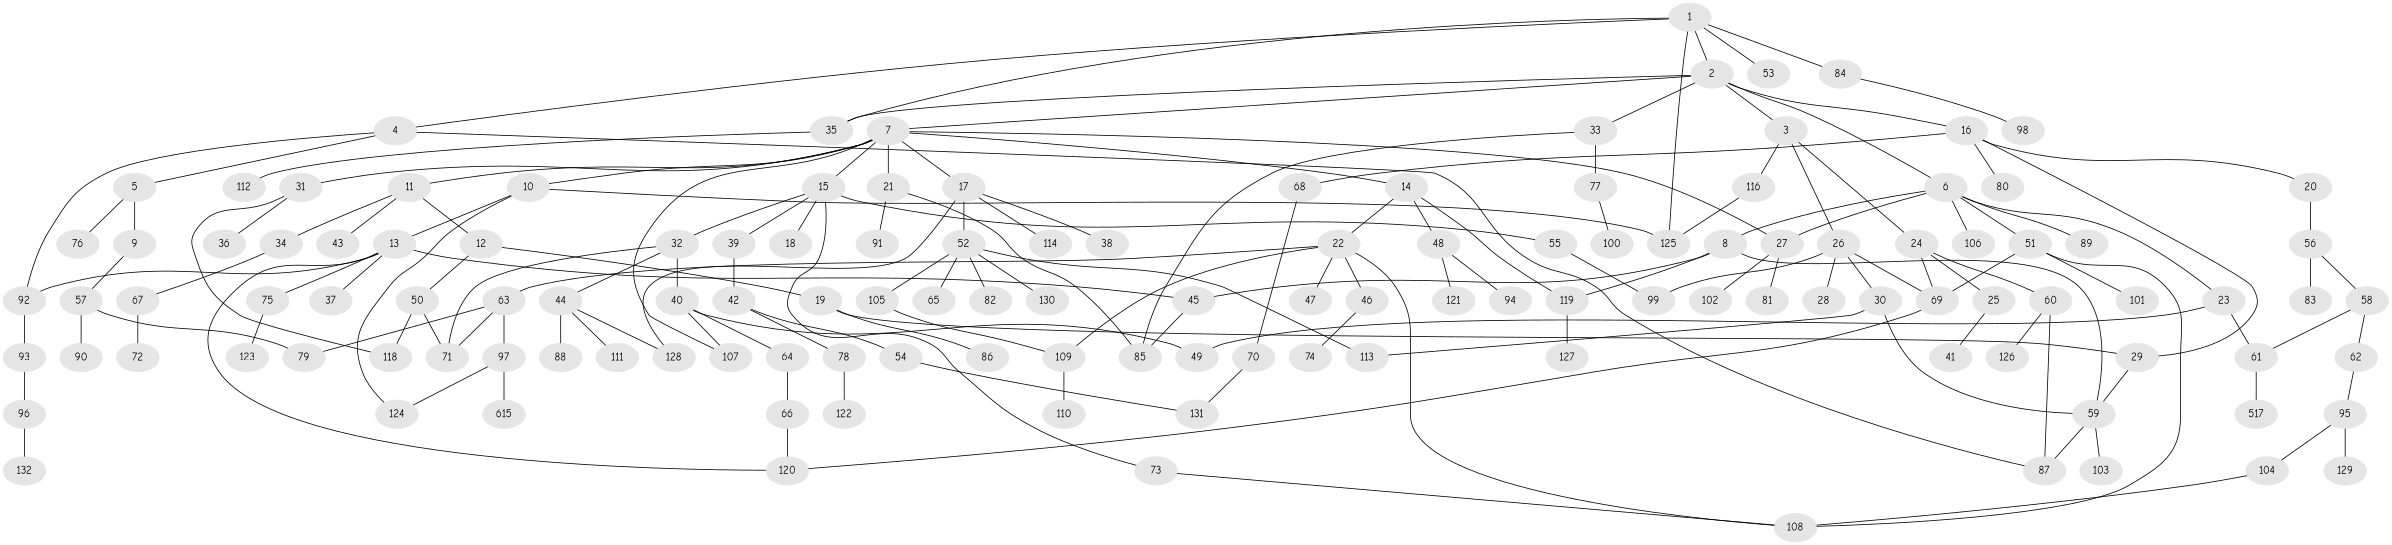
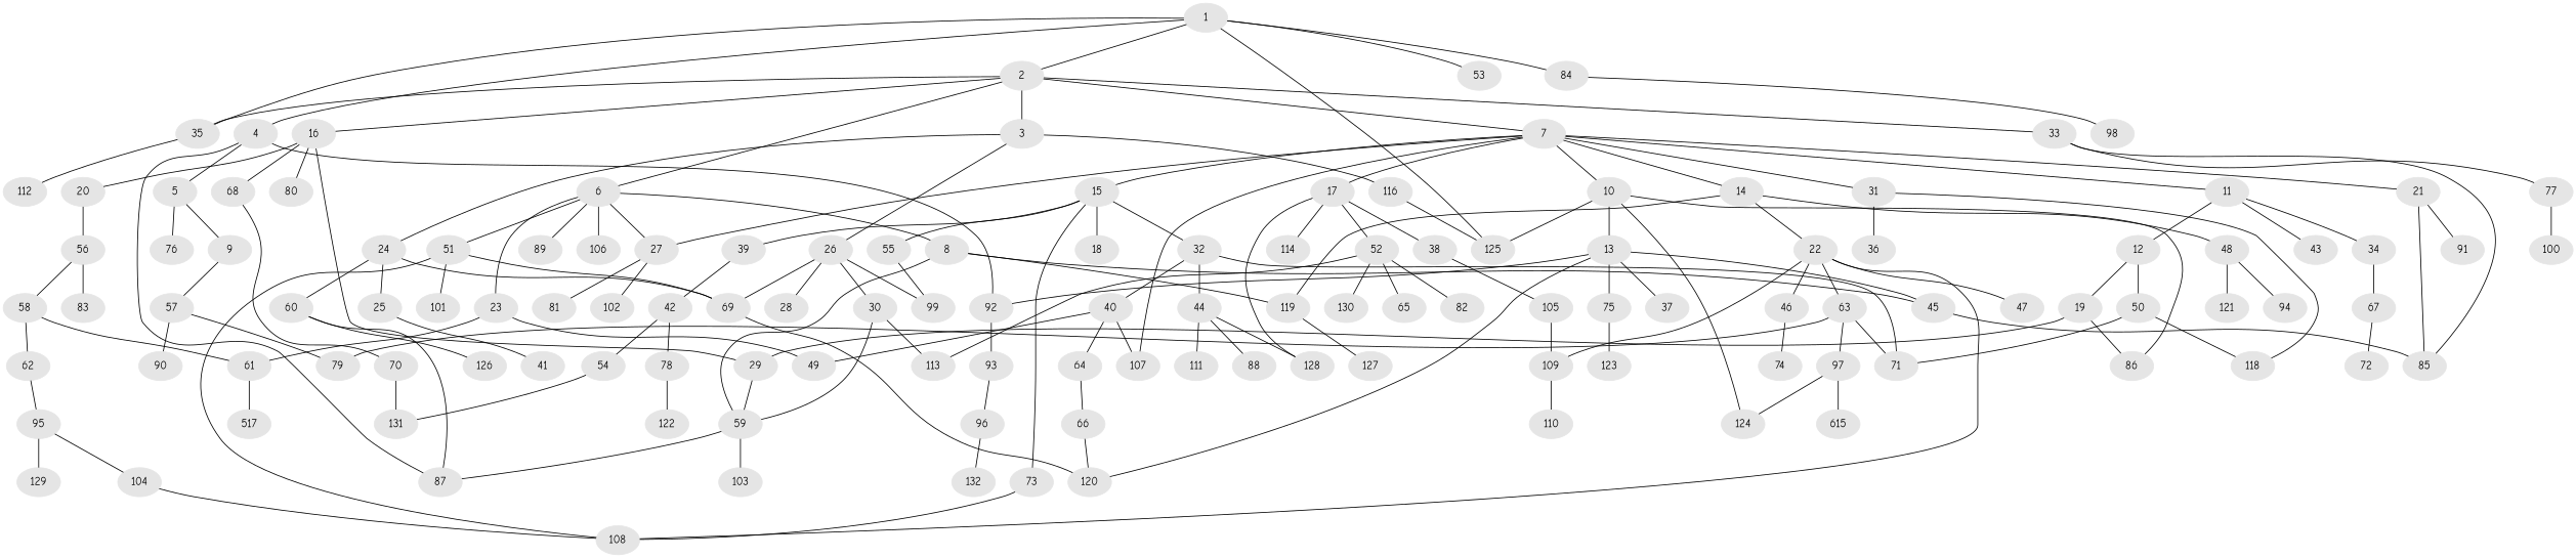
  graph {
    fontname="Comic Neue"
    node [color=gray90 fontname="Comic Neue" style=filled]
    edge [fontname="Comic Neue"]
    1
    2
    4
    35
    53
    84
    125
    3
    6
    7
    16
    33
    5
    87
    92
    112
    98
    24
    26
    116
    8
    23
    27
    51
    89
    106
    10
    11
    14
    15
    17
    21
    31
    107
    20
    29
    68
    80
    85
    77
    25
    60
    69
    28
    30
    99
    9
    76
    93
    57
    45
    59
    119
    49
    61
    81
    102
    108
    101
    13
    86
    124
    12
    34
    43
    22
    48
    18
    32
    39
    55
    73
    38
    52
    114
    128
    91
    36
    118
    103
    127
    79
    90
    37
    75
    120
    19
    50
    67
    71
    123
    46
    47
    63
    109
    94
    121
    40
    44
    42
    56
    70
    105
    113
    65
    82
    130
    58
    83
    74
    97
    110
    n113 [label=517]
    41
    126
    64
    88
    111
    100
    72
    54
    78
    66
    131
    122
    62
    95
    104
    129
    n130 [label=615]
    96
    132
    1 -- 2
    1 -- 4
    1 -- 35
    1 -- 53
    1 -- 84
    1 -- 125
    2 -- 35
    2 -- 3
    2 -- 6
    2 -- 7
    2 -- 16
    2 -- 33
    4 -- 5
    4 -- 87
    4 -- 92
    35 -- 112
    84 -- 98
    3 -- 24
    3 -- 26
    3 -- 116
    6 -- 8
    6 -- 23
    6 -- 27
    6 -- 51
    6 -- 89
    6 -- 106
    7 -- 27
    7 -- 10
    7 -- 11
    7 -- 14
    7 -- 15
    7 -- 17
    7 -- 21
    7 -- 31
    7 -- 107
    16 -- 20
    16 -- 29
    16 -- 68
    16 -- 80
    33 -- 85
    33 -- 77
    5 -- 9
    5 -- 76
    92 -- 93
    24 -- 25
    24 -- 60
    24 -- 69
    26 -- 69
    26 -- 28
    26 -- 30
    26 -- 99
    116 -- 125
    8 -- 45
    8 -- 59
    8 -- 119
    23 -- 49
    23 -- 61
    27 -- 81
    27 -- 102
    51 -- 69
    51 -- 108
    51 -- 101
    10 -- 125
    10 -- 13
+   10 -- 86
    10 -- 124
    11 -- 12
    11 -- 34
    11 -- 43
    14 -- 119
    14 -- 22
    14 -- 48
    15 -- 18
    15 -- 32
    15 -- 39
    15 -- 55
    15 -- 73
    17 -- 38
    17 -- 52
    17 -- 114
    17 -- 128
    21 -- 85
    21 -- 91
    31 -- 36
    31 -- 118
    20 -- 56
    29 -- 59
    68 -- 70
    77 -- 100
    25 -- 41
    60 -- 87
    60 -- 126
    69 -- 120
    30 -- 59
    30 -- 113
    9 -- 57
    93 -- 96
    57 -- 79
    57 -- 90
    45 -- 85
    59 -- 87
    59 -- 103
    119 -- 127
    61 -- n113
    13 -- 92
    13 -- 45
    13 -- 37
    13 -- 75
    13 -- 120
    12 -- 19
    12 -- 50
    34 -- 67
    22 -- 108
    22 -- 46
    22 -- 47
    22 -- 63
    22 -- 109
    48 -- 94
    48 -- 121
    32 -- 71
    32 -- 40
    32 -- 44
    39 -- 42
    55 -- 99
    73 -- 108
-   52 -- 105
+   38 -- 105
    52 -- 113
    52 -- 65
    52 -- 82
    52 -- 130
    75 -- 123
    19 -- 29
    19 -- 86
    50 -- 118
    50 -- 71
    67 -- 72
    46 -- 74
    63 -- 79
    63 -- 71
    63 -- 97
    109 -- 110
    40 -- 107
    40 -- 49
    40 -- 64
    44 -- 128
    44 -- 88
    44 -- 111
    42 -- 54
    42 -- 78
    56 -- 58
    56 -- 83
    70 -- 131
    105 -- 109
    58 -- 61
    58 -- 62
    97 -- 124
    97 -- n130
    64 -- 66
    54 -- 131
    78 -- 122
    66 -- 120
    62 -- 95
    95 -- 104
    95 -- 129
    104 -- 108
    96 -- 132
  }
